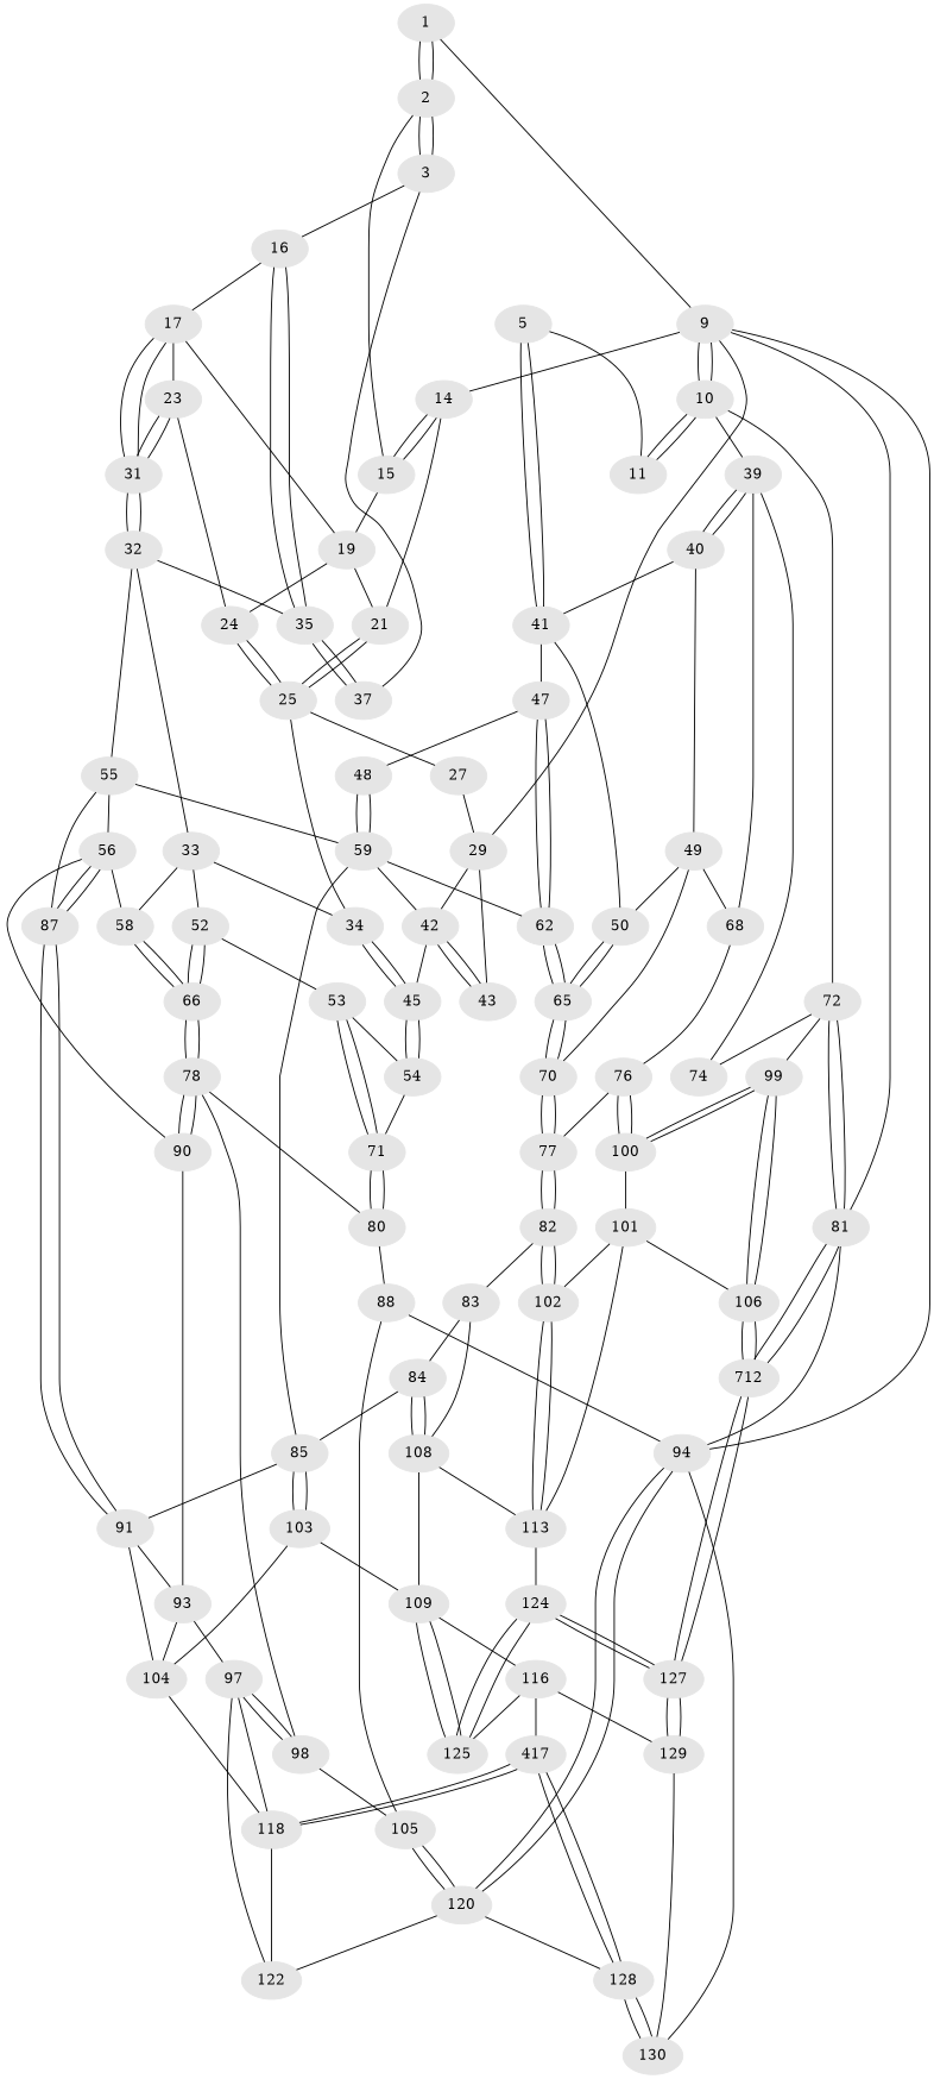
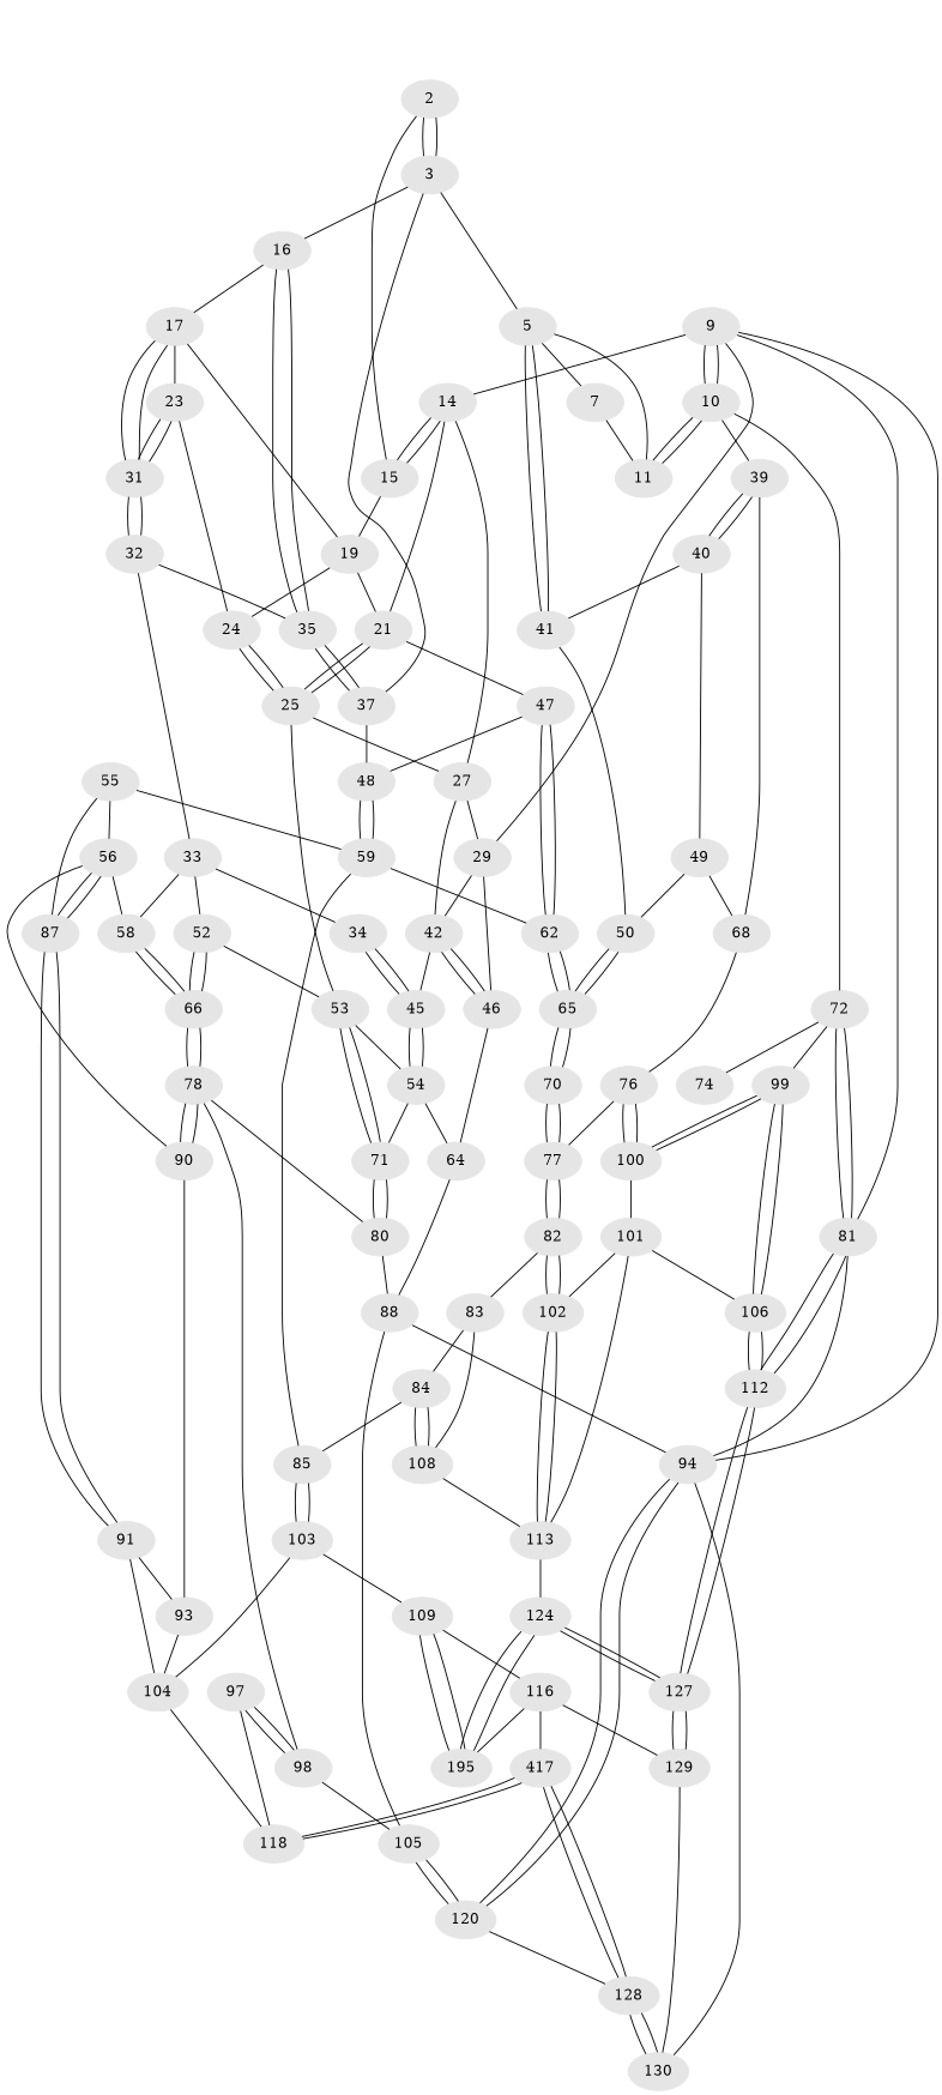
  graph {
    node [color=gray90 style=filled]
-   1 [super="+8"]
    2 [super="+12"]
    9 [super="+13"]
    3 [super="+4"]
    15
    10 [super="+38"]
    14 [super="+20"]
    29 [super="+30"]
    81
    94 [super="+95"]
    5 [super="+6"]
    16
    37
    19 [super="+22"]
+   7
    11
    41 [super="+46"]
    17 [super="+18"]
    35
    48
    47
    50
    39 [super="+67"]
    72 [super="+73"]
    21
    27 [super="+28"]
    42
-   43 [super="+44"]
-   112 [label=712]
+   43 [super="+44" label=46]
+   112
    120 [super="+123"]
    130
    40
    68 [super="+75"]
    74
    99
    25 [super="+26"]
    24
    23
    31
    32 [super="+36"]
    34
    45
+   64
    33 [super="+51"]
    55 [super="+61"]
    52
    58
    59 [super="+60"]
    56 [super="+57"]
    87
    53
    66
    54 [super="+63"]
    49 [super="+69"]
    76
    70
    62
    65
    88 [super="+89"]
    71
    85 [super="+86"]
    77
    78 [super="+79"]
    80
    90
    91 [super="+92"]
    93 [super="+96"]
    103
    105
    98
    100
    82
    106
    101 [super="+107"]
    83
    102
    127
    84
    108 [super="+111"]
    113 [super="+114"]
    109 [super="+110"]
    104 [super="+115"]
    97 [super="+121"]
    118 [super="+119"]
-   122
    128
    124
    116 [super="+126"]
-   125
+   125 [label=195]
    n90 [label=417]
    129
-   1 -- 2 [weight=2]
-   1 -- 2
-   1 -- 9
    2 -- 3
    2 -- 3
    2 -- 15
    9 -- 10
    9 -- 10
    9 -- 14
    9 -- 29
    9 -- 81
    9 -- 94
+   3 -- 5
    3 -- 16
    3 -- 37
    15 -- 19
    10 -- 11
    10 -- 11
    10 -- 39
    10 -- 72
    14 -- 15
    14 -- 15
    14 -- 21
+   14 -- 27
    29 -- 42
    29 -- 43
    81 -- 94
    81 -- 112
    81 -- 112
    94 -- 120
    94 -- 120
    94 -- 130
+   5 -- 7
    5 -- 11
    5 -- 41
    5 -- 41
    16 -- 17
    16 -- 35
    16 -- 35
+   37 -- 48
    19 -- 21
    19 -- 24
-   41 -- 47
+   7 -- 11
+   21 -- 47
    41 -- 50
    17 -- 19
    17 -- 23
    17 -- 31
    17 -- 31
    35 -- 37
    35 -- 37
    48 -- 59
    48 -- 59
    47 -- 48
    47 -- 62
    47 -- 62
    50 -- 65
    50 -- 65
    39 -- 40
    39 -- 40
    39 -- 68
-   39 -- 74
    72 -- 81
    72 -- 81
    72 -- 74
    72 -- 99
    21 -- 25
    21 -- 25
    27 -- 29
-   59 -- 42
+   27 -- 42
    42 -- 43
    42 -- 43
    42 -- 45
+   43 -- 64
    112 -- 127
    112 -- 127
-   120 -- 122
    120 -- 128
    40 -- 41
    40 -- 49
    68 -- 76
    99 -- 100
    99 -- 100
    99 -- 106
    99 -- 106
    25 -- 27
-   25 -- 34
+   25 -- 53
    24 -- 25
    24 -- 25
    23 -- 24
    23 -- 31
    23 -- 31
    31 -- 32
    31 -- 32
    32 -- 35
    32 -- 33
-   32 -- 55
    34 -- 45
    34 -- 45
    45 -- 54
    45 -- 54
+   64 -- 88
    33 -- 34
    33 -- 52
    33 -- 58
    55 -- 59
    55 -- 56
    55 -- 87
    52 -- 53
    52 -- 66
    52 -- 66
    58 -- 66
    58 -- 66
    59 -- 62
    59 -- 85
    56 -- 58
    56 -- 87
    56 -- 87
    56 -- 90
    87 -- 91
    87 -- 91
    53 -- 54
    53 -- 71
    53 -- 71
    66 -- 78
    66 -- 78
+   54 -- 64
    54 -- 71
    49 -- 50
    49 -- 68
-   49 -- 70
    76 -- 77
    76 -- 100
    76 -- 100
    70 -- 77
    70 -- 77
    62 -- 65
    62 -- 65
    65 -- 70
    65 -- 70
    88 -- 94
    88 -- 105
    71 -- 80
    71 -- 80
-   85 -- 91
    85 -- 103
    85 -- 103
    77 -- 82
    77 -- 82
    78 -- 80
    78 -- 90
    78 -- 90
    78 -- 98
    80 -- 88
    90 -- 93
    91 -- 93
    91 -- 104
    93 -- 104
-   93 -- 97
    103 -- 109
    103 -- 104
    105 -- 120
    105 -- 120
    98 -- 105
    100 -- 101
    82 -- 83
    82 -- 102
    82 -- 102
    106 -- 112
    106 -- 112
    101 -- 106
    101 -- 102
    101 -- 113
    83 -- 84
    83 -- 108
    102 -- 113
    102 -- 113
    127 -- 129
    127 -- 129
    84 -- 85
    84 -- 108
    84 -- 108
    108 -- 113
-   108 -- 109
    113 -- 124
    109 -- 116
    109 -- 125
    109 -- 125
    104 -- 118
    97 -- 98
    97 -- 98
    97 -- 118
-   97 -- 122
-   118 -- 122
    128 -- 130
    128 -- 130
    124 -- 127
    124 -- 127
    124 -- 125
    124 -- 125
    116 -- 125
    116 -- n90
    116 -- 129
    n90 -- 118
    n90 -- 118
    n90 -- 128
    n90 -- 128
    129 -- 130
  }
